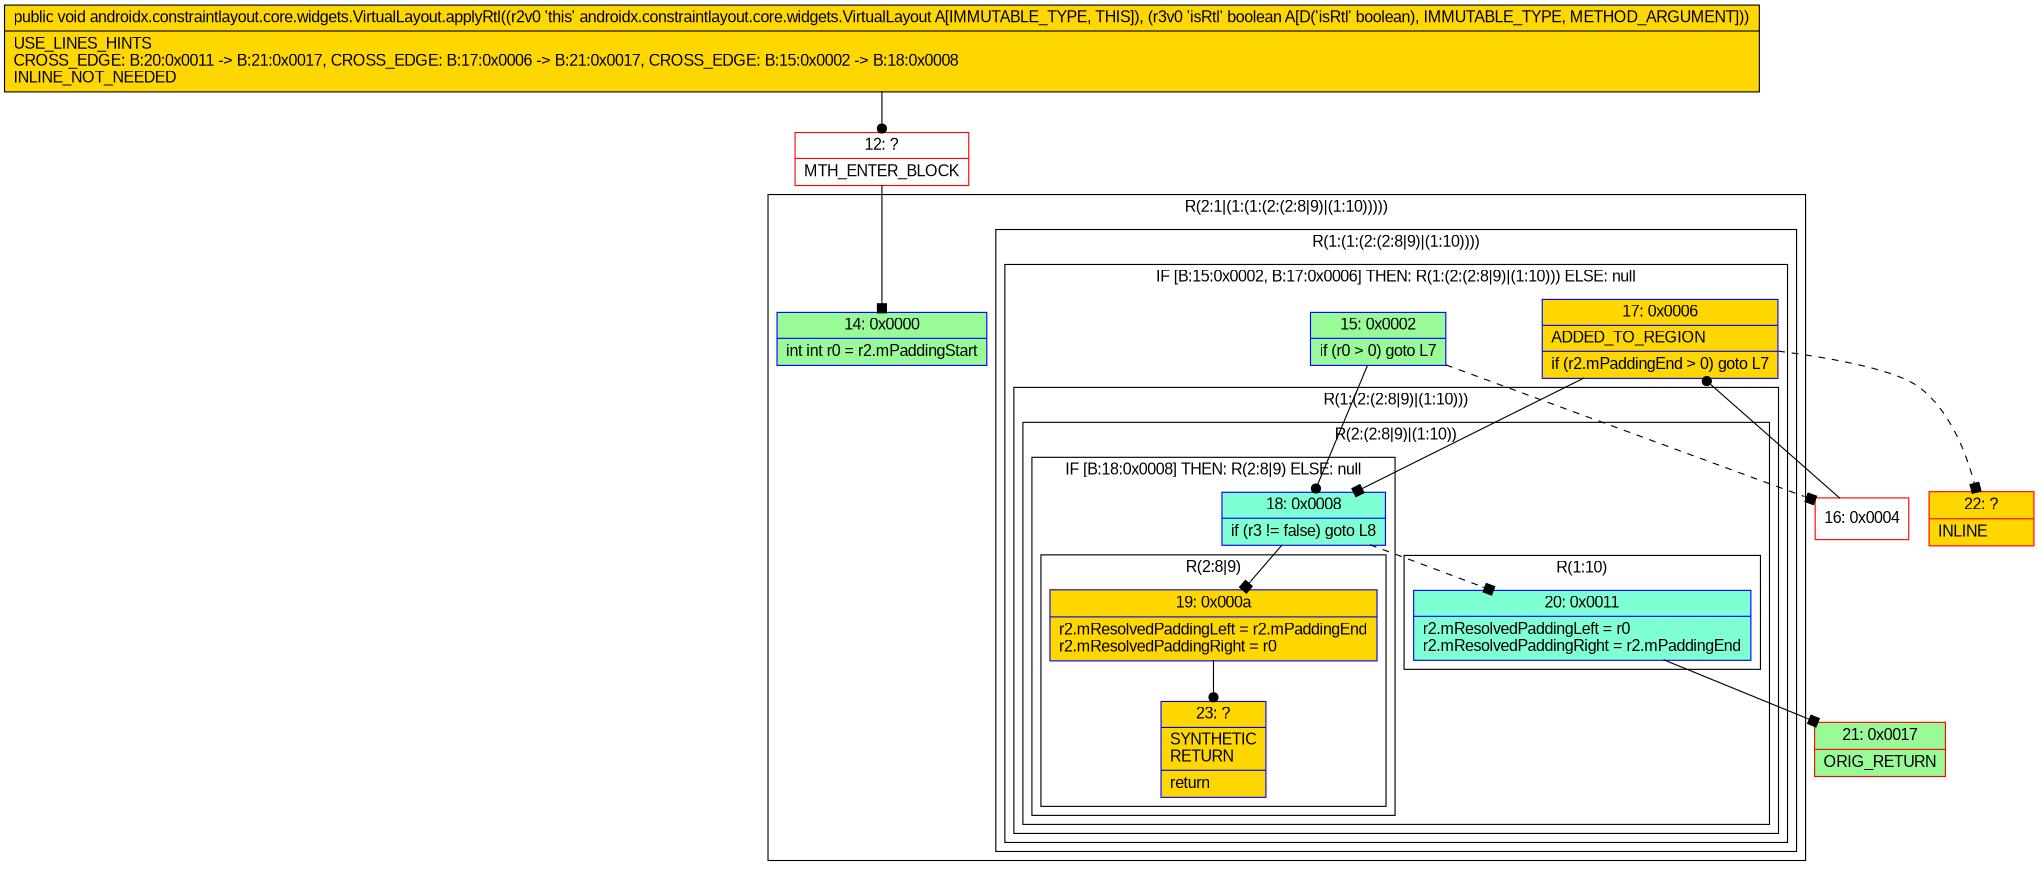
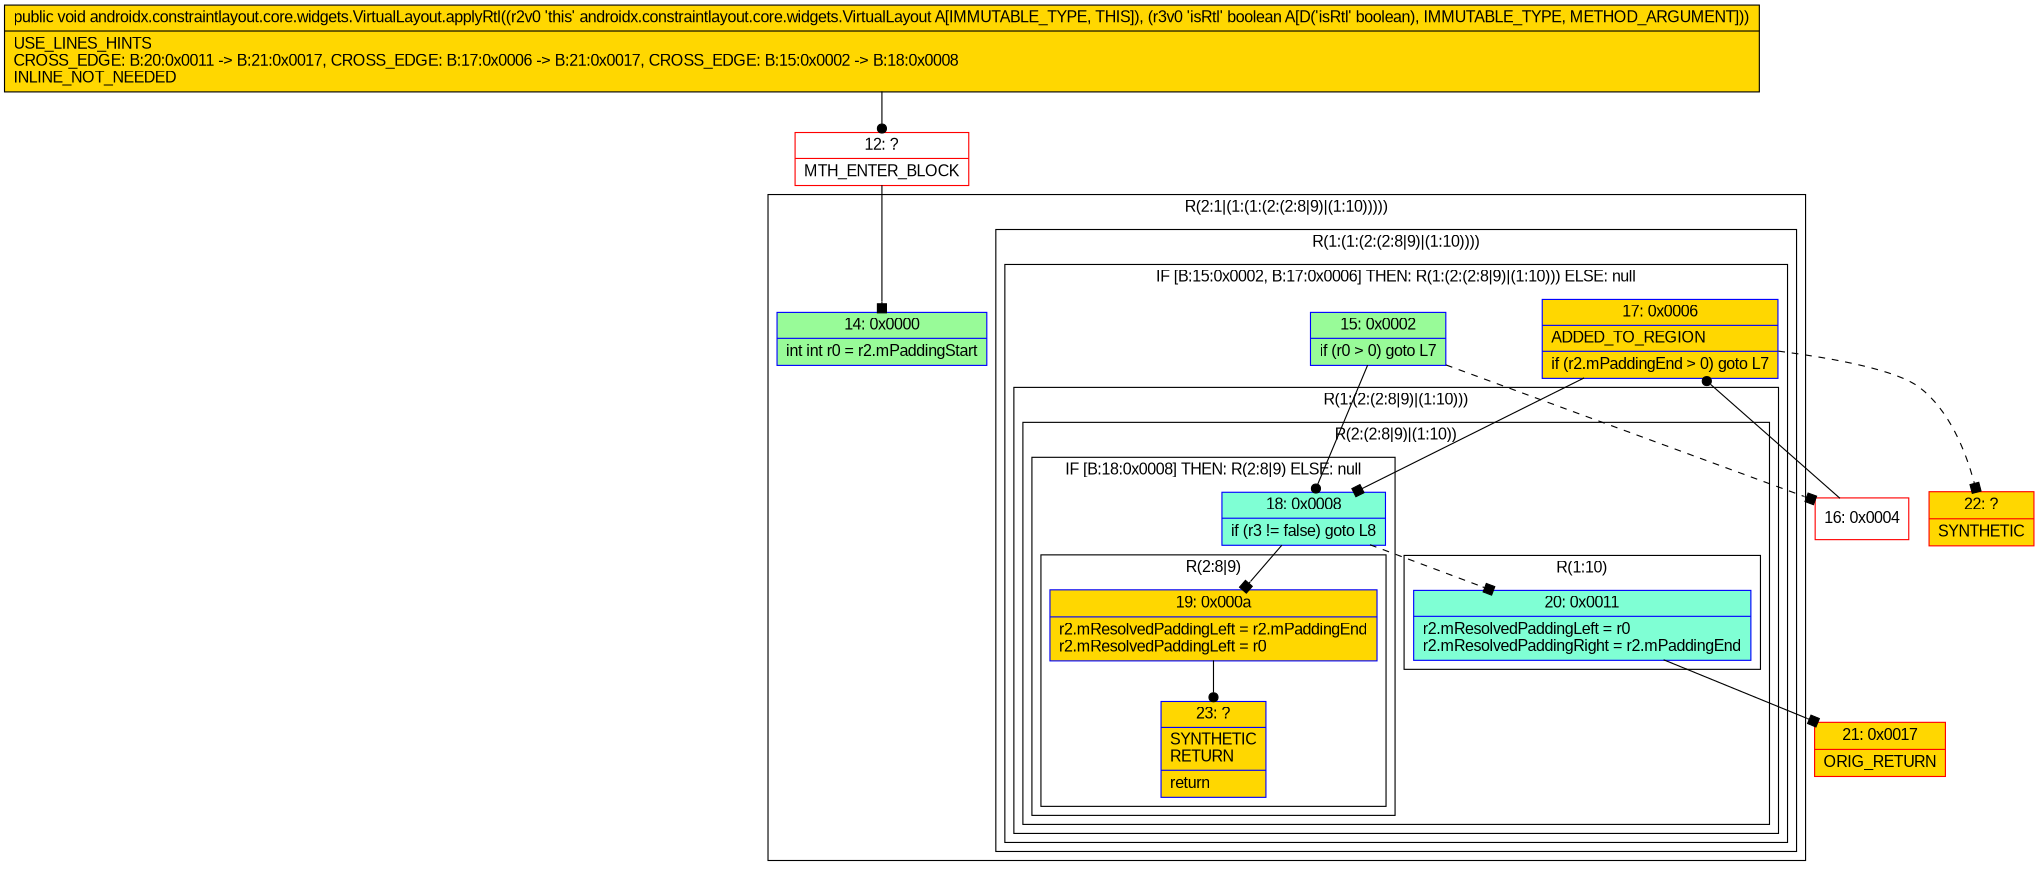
  digraph {
    fontname="Liberation Sans"
    node [color=blue fillcolor=gold fontname="Liberation Sans" shape=record style=filled]
    edge [arrowhead=box fontname="Liberation Sans"]
-   n1 [label="{19\:\ 0x000a|r2.mResolvedPaddingLeft = r2.mPaddingEnd\lr2.mResolvedPaddingRight = r0\l}"]
+   n1 [label="{19\:\ 0x000a|r2.mResolvedPaddingLeft = r2.mPaddingEnd\lr2.mResolvedPaddingLeft = r0\l}"]
    n2 [label="{23\:\ ?|SYNTHETIC\lRETURN\l|return\l}"]
    n3 [fillcolor=aquamarine label="{18\:\ 0x0008|if (r3 != false) goto L8\l}"]
    n4 [fillcolor=aquamarine label="{20\:\ 0x0011|r2.mResolvedPaddingLeft = r0\lr2.mResolvedPaddingRight = r2.mPaddingEnd\l}"]
    n5 [fillcolor=palegreen label="{15\:\ 0x0002|if (r0 \> 0) goto L7\l}"]
    n6 [label="{17\:\ 0x0006|ADDED_TO_REGION\l|if (r2.mPaddingEnd \> 0) goto L7\l}"]
    n7 [fillcolor=palegreen label="{14\:\ 0x0000|int int r0 = r2.mPaddingStart\l}"]
-   n8 [color=red fillcolor=palegreen label="{21\:\ 0x0017|ORIG_RETURN\l}"]
+   n8 [color=red label="{21\:\ 0x0017|ORIG_RETURN\l}"]
    n9 [color=red fillcolor=white label="{16\:\ 0x0004}"]
-   n10 [color=red label="{22\:\ ?|INLINE\l}"]
+   n10 [color=red label="{22\:\ ?|SYNTHETIC\l}"]
    n11 [color=red fillcolor=white label="{12\:\ ?|MTH_ENTER_BLOCK\l}"]
    n12 [label="{public void androidx.constraintlayout.core.widgets.VirtualLayout.applyRtl((r2v0 'this' androidx.constraintlayout.core.widgets.VirtualLayout A[IMMUTABLE_TYPE, THIS]), (r3v0 'isRtl' boolean A[D('isRtl' boolean), IMMUTABLE_TYPE, METHOD_ARGUMENT]))  | USE_LINES_HINTS\lCROSS_EDGE: B:20:0x0011 \-\> B:21:0x0017, CROSS_EDGE: B:17:0x0006 \-\> B:21:0x0017, CROSS_EDGE: B:15:0x0002 \-\> B:18:0x0008\lINLINE_NOT_NEEDED\l}" color=""]
    subgraph cluster_1 {
      label="R(2:1|(1:(1:(2:(2:8|9)|(1:10)))))"
      n7
      subgraph cluster_2 {
        label="R(1:(1:(2:(2:8|9)|(1:10))))"
        subgraph cluster_3 {
          label="IF [B:15:0x0002, B:17:0x0006] THEN: R(1:(2:(2:8|9)|(1:10))) ELSE: null"
          n5
          n6
          subgraph cluster_4 {
            label="R(1:(2:(2:8|9)|(1:10)))"
            subgraph cluster_5 {
              label="R(2:(2:8|9)|(1:10))"
              subgraph cluster_6 {
                label="IF [B:18:0x0008] THEN: R(2:8|9) ELSE: null"
                n3
                subgraph cluster_7 {
                  label="R(2:8|9)"
                  n1
                  n2
                }
              }
              subgraph cluster_8 {
                label="R(1:10)"
                n4
              }
            }
          }
        }
      }
    }
    n1 -> n2 [arrowhead=dot]
    n3 -> n1
    n3 -> n4 [style=dashed]
    n4 -> n8
    n5 -> n3 [arrowhead=dot]
    n5 -> n9 [style=dashed]
    n6 -> n3
    n6 -> n10 [style=dashed]
    n9 -> n6 [arrowhead=dot]
    n11 -> n7
    n12 -> n11 [arrowhead=dot]
  }
